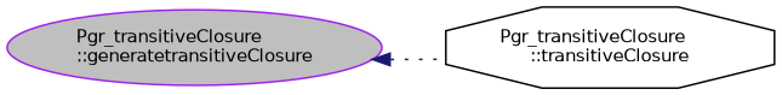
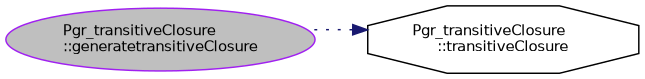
  digraph {
    rankdir=LR
    node [fontname=Helvetica fontsize=10 style=filled]
    n1 [color=purple fillcolor=grey75 fontcolor=black height=0.2 label="Pgr_transitiveClosure\l::generatetransitiveClosure" shape=ellipse width=0.4]
    n2 [color=black fillcolor=white height=0.2 label="Pgr_transitiveClosure\l::transitiveClosure" shape=octagon width=0.4]
-   n1 -> n2 [color=midnightblue dir=back fontname=Helvetica fontsize=10 labelfontname=Helvetica labelfontsize=10 style=dotted]
+   n2 -> n1 [color=midnightblue dir=back fontname=Helvetica fontsize=10 labelfontname=Helvetica labelfontsize=10 style=dotted]
  }
